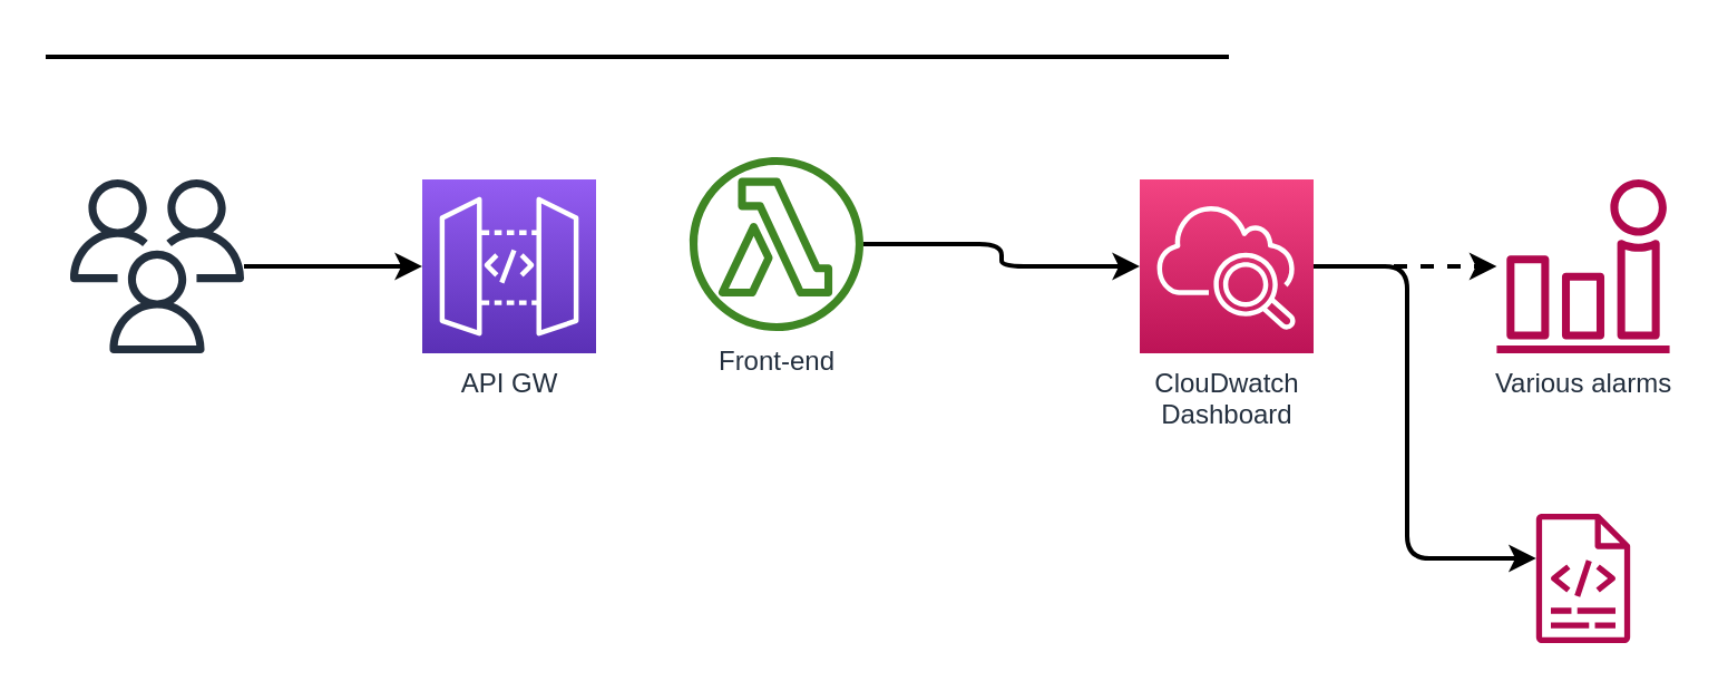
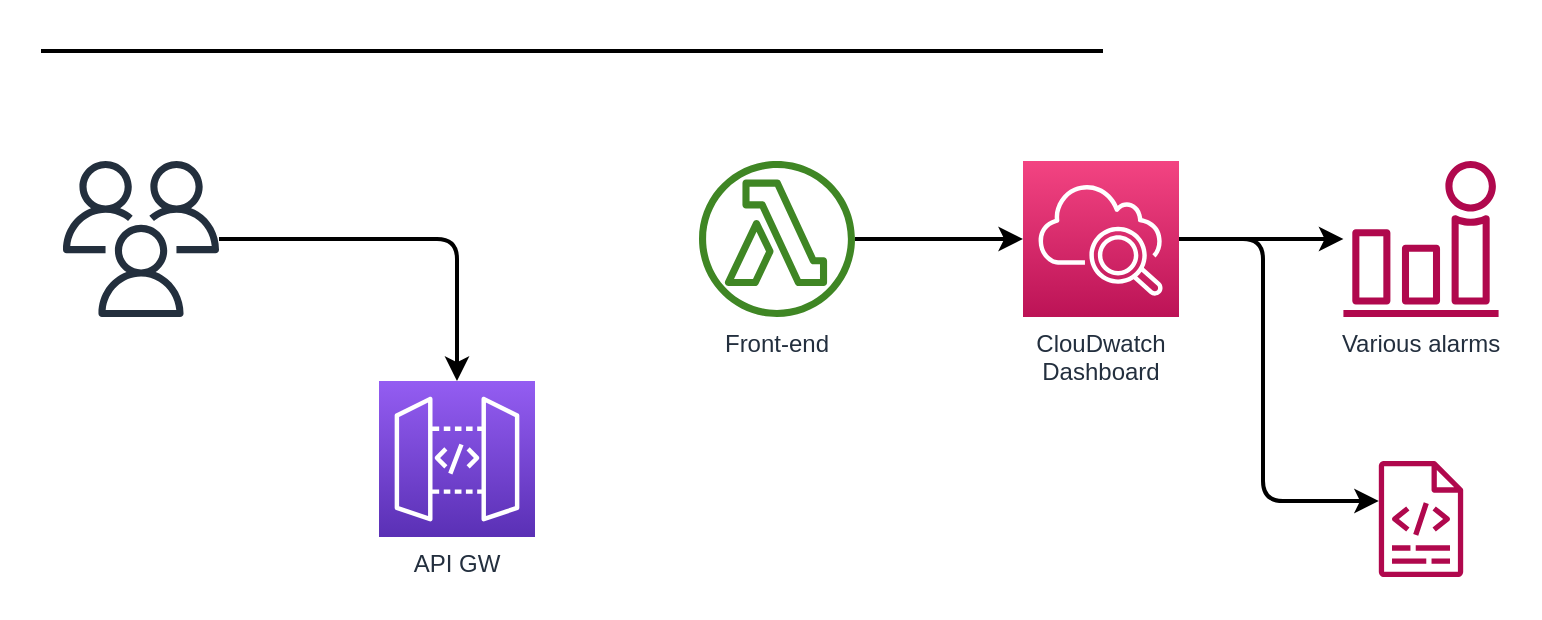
  <mxCell id="0" />
  <mxCell id="1" parent="0" />
  <mxCell id="2" value="" style="line;strokeWidth=2;html=1;fontSize=14;rounded=1;" vertex="1" parent="1"><mxGeometry x="20" y="20" width="531" height="10" as="geometry" /></mxCell>
  <mxCell id="3" style="edgeStyle=orthogonalEdgeStyle;rounded=1;orthogonalLoop=1;jettySize=auto;html=1;strokeWidth=2;" edge="1" parent="1" source="4" target="5"><mxGeometry relative="1" as="geometry" /></mxCell>
  <mxCell id="4" value="" style="sketch=0;outlineConnect=0;fontColor=#232F3E;gradientColor=none;fillColor=#232F3D;strokeColor=none;dashed=0;verticalLabelPosition=bottom;verticalAlign=top;align=center;html=1;fontSize=12;fontStyle=0;aspect=fixed;pointerEvents=1;shape=mxgraph.aws4.users;" vertex="1" parent="1"><mxGeometry x="31" y="80" width="78" height="78" as="geometry" /></mxCell>
- <mxCell id="5" value="API GW&lt;br&gt;" style="sketch=0;points=[[0,0,0],[0.25,0,0],[0.5,0,0],[0.75,0,0],[1,0,0],[0,1,0],[0.25,1,0],[0.5,1,0],[0.75,1,0],[1,1,0],[0,0.25,0],[0,0.5,0],[0,0.75,0],[1,0.25,0],[1,0.5,0],[1,0.75,0]];outlineConnect=0;fontColor=#232F3E;gradientColor=#945DF2;gradientDirection=north;fillColor=#5A30B5;strokeColor=#ffffff;dashed=0;verticalLabelPosition=bottom;verticalAlign=top;align=center;html=1;fontSize=12;fontStyle=0;aspect=fixed;shape=mxgraph.aws4.resourceIcon;resIcon=mxgraph.aws4.api_gateway;" vertex="1" parent="1"><mxGeometry x="189" y="80" width="78" height="78" as="geometry" /></mxCell>
+ <mxCell id="5" value="API GW&lt;br&gt;" style="sketch=0;points=[[0,0,0],[0.25,0,0],[0.5,0,0],[0.75,0,0],[1,0,0],[0,1,0],[0.25,1,0],[0.5,1,0],[0.75,1,0],[1,1,0],[0,0.25,0],[0,0.5,0],[0,0.75,0],[1,0.25,0],[1,0.5,0],[1,0.75,0]];outlineConnect=0;fontColor=#232F3E;gradientColor=#945DF2;gradientDirection=north;fillColor=#5A30B5;strokeColor=#ffffff;dashed=0;verticalLabelPosition=bottom;verticalAlign=top;align=center;html=1;fontSize=12;fontStyle=0;aspect=fixed;shape=mxgraph.aws4.resourceIcon;resIcon=mxgraph.aws4.api_gateway;" vertex="1" parent="1"><mxGeometry x="189" y="190" width="78" height="78" as="geometry" /></mxCell>
  <mxCell id="6" style="edgeStyle=orthogonalEdgeStyle;rounded=1;orthogonalLoop=1;jettySize=auto;html=1;strokeWidth=2;" edge="1" parent="1" source="7" target="10"><mxGeometry relative="1" as="geometry" /></mxCell>
- <mxCell id="7" value="Front-end" style="sketch=0;outlineConnect=0;fontColor=#232F3E;gradientColor=none;fillColor=#3F8624;strokeColor=none;dashed=0;verticalLabelPosition=bottom;verticalAlign=top;align=center;html=1;fontSize=12;fontStyle=0;aspect=fixed;pointerEvents=1;shape=mxgraph.aws4.lambda_function;" vertex="1" parent="1"><mxGeometry x="309" y="70" width="78" height="78" as="geometry" /></mxCell>
- <mxCell id="8" style="edgeStyle=orthogonalEdgeStyle;rounded=1;orthogonalLoop=1;jettySize=auto;html=1;strokeWidth=2;dashed=1;" edge="1" parent="1" source="10" target="11"><mxGeometry relative="1" as="geometry" /></mxCell>
+ <mxCell id="7" value="Front-end" style="sketch=0;outlineConnect=0;fontColor=#232F3E;gradientColor=none;fillColor=#3F8624;strokeColor=none;dashed=0;verticalLabelPosition=bottom;verticalAlign=top;align=center;html=1;fontSize=12;fontStyle=0;aspect=fixed;pointerEvents=1;shape=mxgraph.aws4.lambda_function;" vertex="1" parent="1"><mxGeometry x="349" y="80" width="78" height="78" as="geometry" /></mxCell>
+ <mxCell id="8" style="edgeStyle=orthogonalEdgeStyle;rounded=1;orthogonalLoop=1;jettySize=auto;html=1;strokeWidth=2;" edge="1" parent="1" source="10" target="11"><mxGeometry relative="1" as="geometry" /></mxCell>
  <mxCell id="9" style="edgeStyle=orthogonalEdgeStyle;rounded=1;orthogonalLoop=1;jettySize=auto;html=1;strokeWidth=2;" edge="1" parent="1" source="10" target="12"><mxGeometry relative="1" as="geometry"><Array as="points"><mxPoint x="631" y="119" /><mxPoint x="631" y="250" /></Array></mxGeometry></mxCell>
  <mxCell id="10" value="ClouDwatch&lt;br&gt;Dashboard" style="sketch=0;points=[[0,0,0],[0.25,0,0],[0.5,0,0],[0.75,0,0],[1,0,0],[0,1,0],[0.25,1,0],[0.5,1,0],[0.75,1,0],[1,1,0],[0,0.25,0],[0,0.5,0],[0,0.75,0],[1,0.25,0],[1,0.5,0],[1,0.75,0]];points=[[0,0,0],[0.25,0,0],[0.5,0,0],[0.75,0,0],[1,0,0],[0,1,0],[0.25,1,0],[0.5,1,0],[0.75,1,0],[1,1,0],[0,0.25,0],[0,0.5,0],[0,0.75,0],[1,0.25,0],[1,0.5,0],[1,0.75,0]];outlineConnect=0;fontColor=#232F3E;gradientColor=#F34482;gradientDirection=north;fillColor=#BC1356;strokeColor=#ffffff;dashed=0;verticalLabelPosition=bottom;verticalAlign=top;align=center;html=1;fontSize=12;fontStyle=0;aspect=fixed;shape=mxgraph.aws4.resourceIcon;resIcon=mxgraph.aws4.cloudwatch_2;" vertex="1" parent="1"><mxGeometry x="511" y="80" width="78" height="78" as="geometry" /></mxCell>
  <mxCell id="11" value="Various alarms" style="sketch=0;outlineConnect=0;fontColor=#232F3E;gradientColor=none;fillColor=#B0084D;strokeColor=none;dashed=0;verticalLabelPosition=bottom;verticalAlign=top;align=center;html=1;fontSize=12;fontStyle=0;aspect=fixed;pointerEvents=1;shape=mxgraph.aws4.alarm;" vertex="1" parent="1"><mxGeometry x="671" y="80" width="78" height="78" as="geometry" /></mxCell>
  <mxCell id="12" value="" style="sketch=0;outlineConnect=0;fontColor=#232F3E;gradientColor=none;fillColor=#B0084D;strokeColor=none;dashed=0;verticalLabelPosition=bottom;verticalAlign=top;align=center;html=1;fontSize=12;fontStyle=0;aspect=fixed;pointerEvents=1;shape=mxgraph.aws4.logs;" vertex="1" parent="1"><mxGeometry x="671" y="230" width="78" height="58" as="geometry" /></mxCell>
